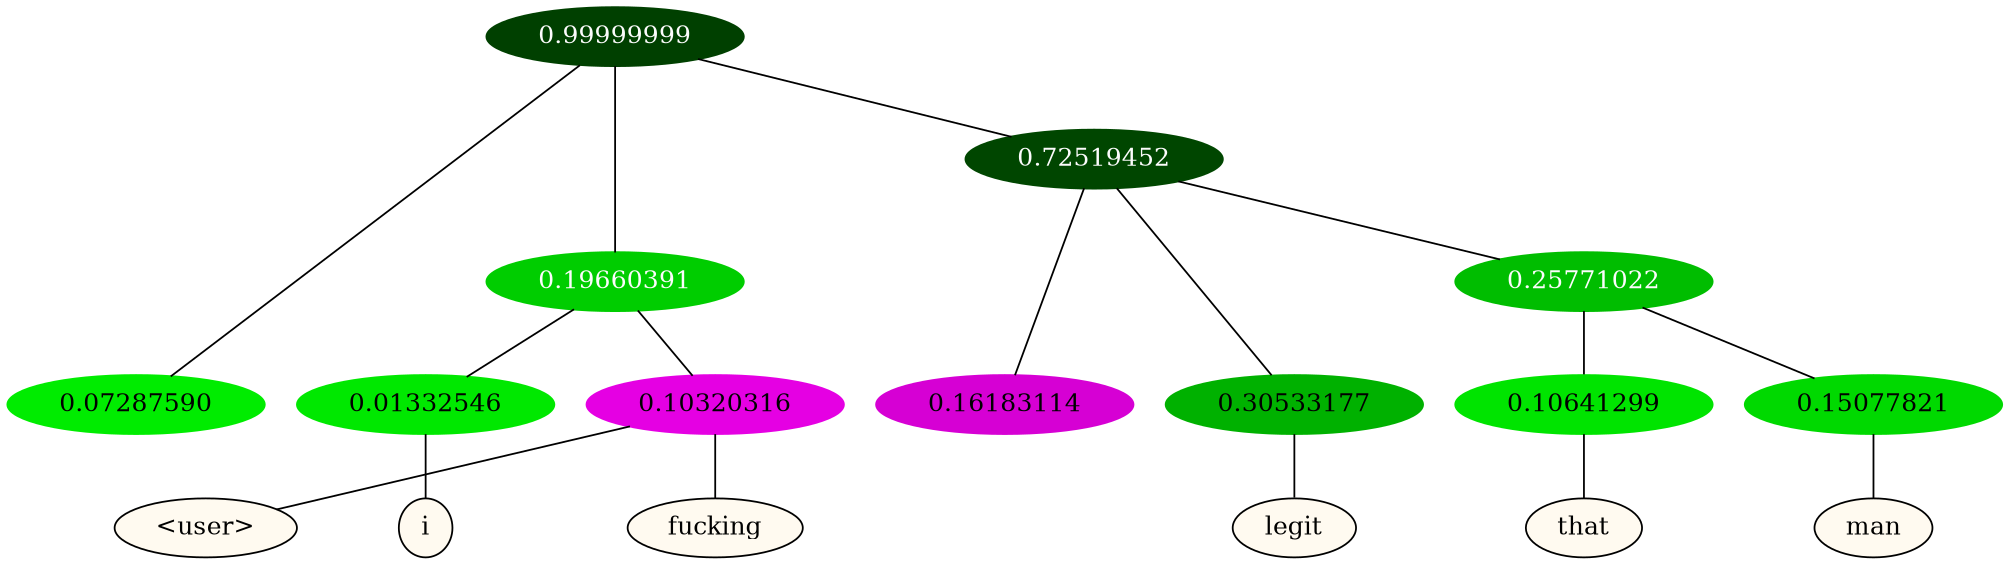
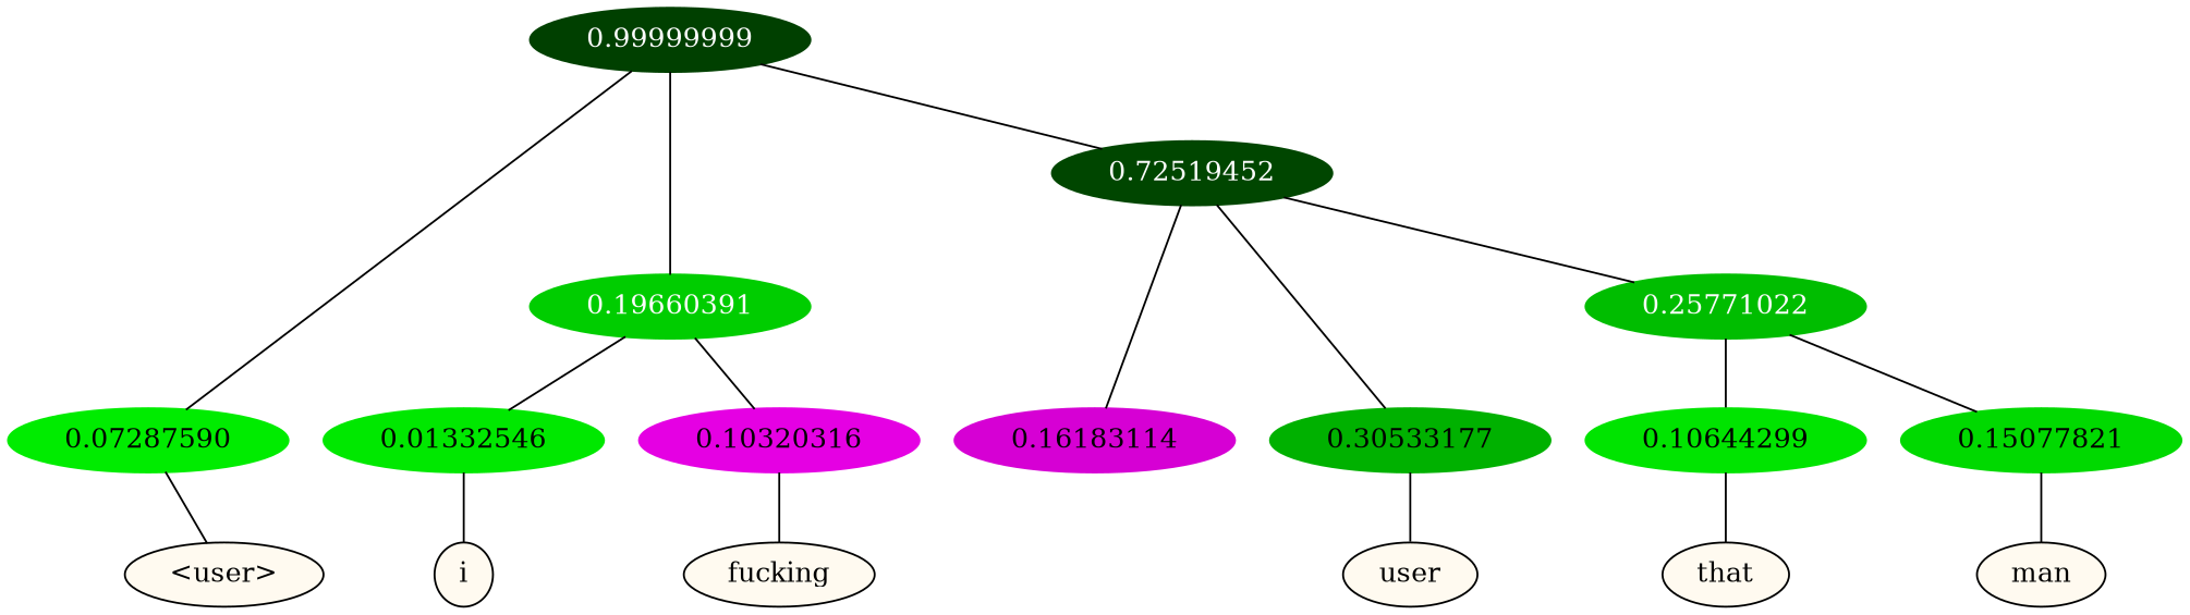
  graph {
    node [color=black format=png nodesep=0.001 ordering=out overlap_scaling=0.01 ranksep=0.001 style=filled fontcolor=black]
    n1 [fillcolor=floralwhite height=0.15 label="\<user\>" style="filled,solid" width=0.15 fontcolor=""]
    n2 [fillcolor=floralwhite height=0.15 label=i style="filled,solid" width=0.15 fontcolor=""]
    n3 [fillcolor=floralwhite height=0.15 label=fucking style="filled,solid" width=0.15 fontcolor=""]
    n4 [fillcolor=floralwhite height=0.15 label=that style="filled,solid" width=0.15 fontcolor=""]
    n5 [fillcolor=floralwhite height=0.15 label=man style="filled,solid" width=0.15 fontcolor=""]
-   n6 [fillcolor=floralwhite height=0.15 label=legit style="filled,solid" width=0.15 fontcolor=""]
+   n6 [fillcolor=floralwhite height=0.15 label=user style="filled,solid" width=0.15 fontcolor=""]
    n7 [color="0.334 1.000 0.922" height=0.15 label=0.07287590 width=0.15]
    n8 [color="0.334 1.000 0.907" height=0.15 label=0.01332546 width=0.15]
    n9 [color="0.835 1.000 0.897" height=0.15 label=0.10320316 width=0.15]
    n10 [color="0.835 1.000 0.838" height=0.15 label=0.16183114 width=0.15]
-   n11 [color="0.334 1.000 0.894" height=0.15 label=0.10641299 width=0.15]
+   n11 [color="0.334 1.000 0.894" height=0.15 label=0.10644299 width=0.15]
    n12 [color="0.334 1.000 0.849" height=0.15 label=0.15077821 width=0.15]
    n13 [color="0.334 1.000 0.695" height=0.15 label=0.30533177 width=0.15]
    n14 [color="0.334 1.000 0.250" fontcolor=grey99 height=0.15 label=0.99999999 width=0.15]
    n15 [color="0.334 1.000 0.803" fontcolor=grey99 height=0.15 label=0.19660391 width=0.15]
    n16 [color="0.334 1.000 0.275" fontcolor=grey99 height=0.15 label=0.72519452 width=0.15]
    n17 [color="0.334 1.000 0.742" fontcolor=grey99 height=0.15 label=0.25771022 width=0.15]
    subgraph sub_1 {
      rank=same
      n1
      n2
      n3
      n4
      n5
      n6
    }
    subgraph sub_2 {
      rank=same
      n7
      n8
      n9
      n10
      n11
      n12
      n13
    }
-   n9 -- n1
+   n7 -- n1
    n8 -- n2
    n9 -- n3
    n11 -- n4
    n12 -- n5
    n13 -- n6
    n14 -- n7
    n14 -- n15
    n14 -- n16
    n15 -- n8
    n15 -- n9
    n16 -- n10
    n16 -- n13
    n16 -- n17
    n17 -- n11
    n17 -- n12
  }
